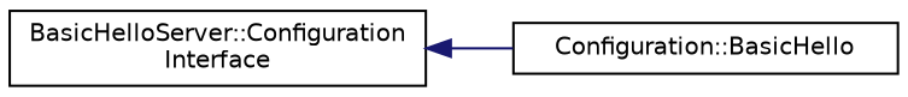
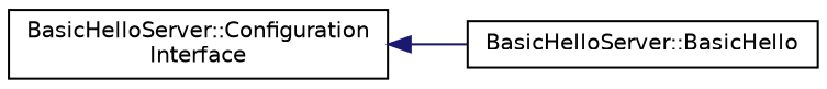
  digraph {
    rankdir=LR
    node [color=black fillcolor=white fontname=Helvetica fontsize=10 shape=record style=filled]
    n1 [height=0.2 label="BasicHelloServer::Configuration\lInterface" width=0.4]
-   n2 [height=0.2 label="Configuration::BasicHello" width=0.4]
+   n2 [height=0.2 label="BasicHelloServer::BasicHello" width=0.4]
    n1 -> n2 [color=midnightblue dir=back fontname=Helvetica fontsize=10 labelfontname=Helvetica labelfontsize=10 style=solid]
  }
